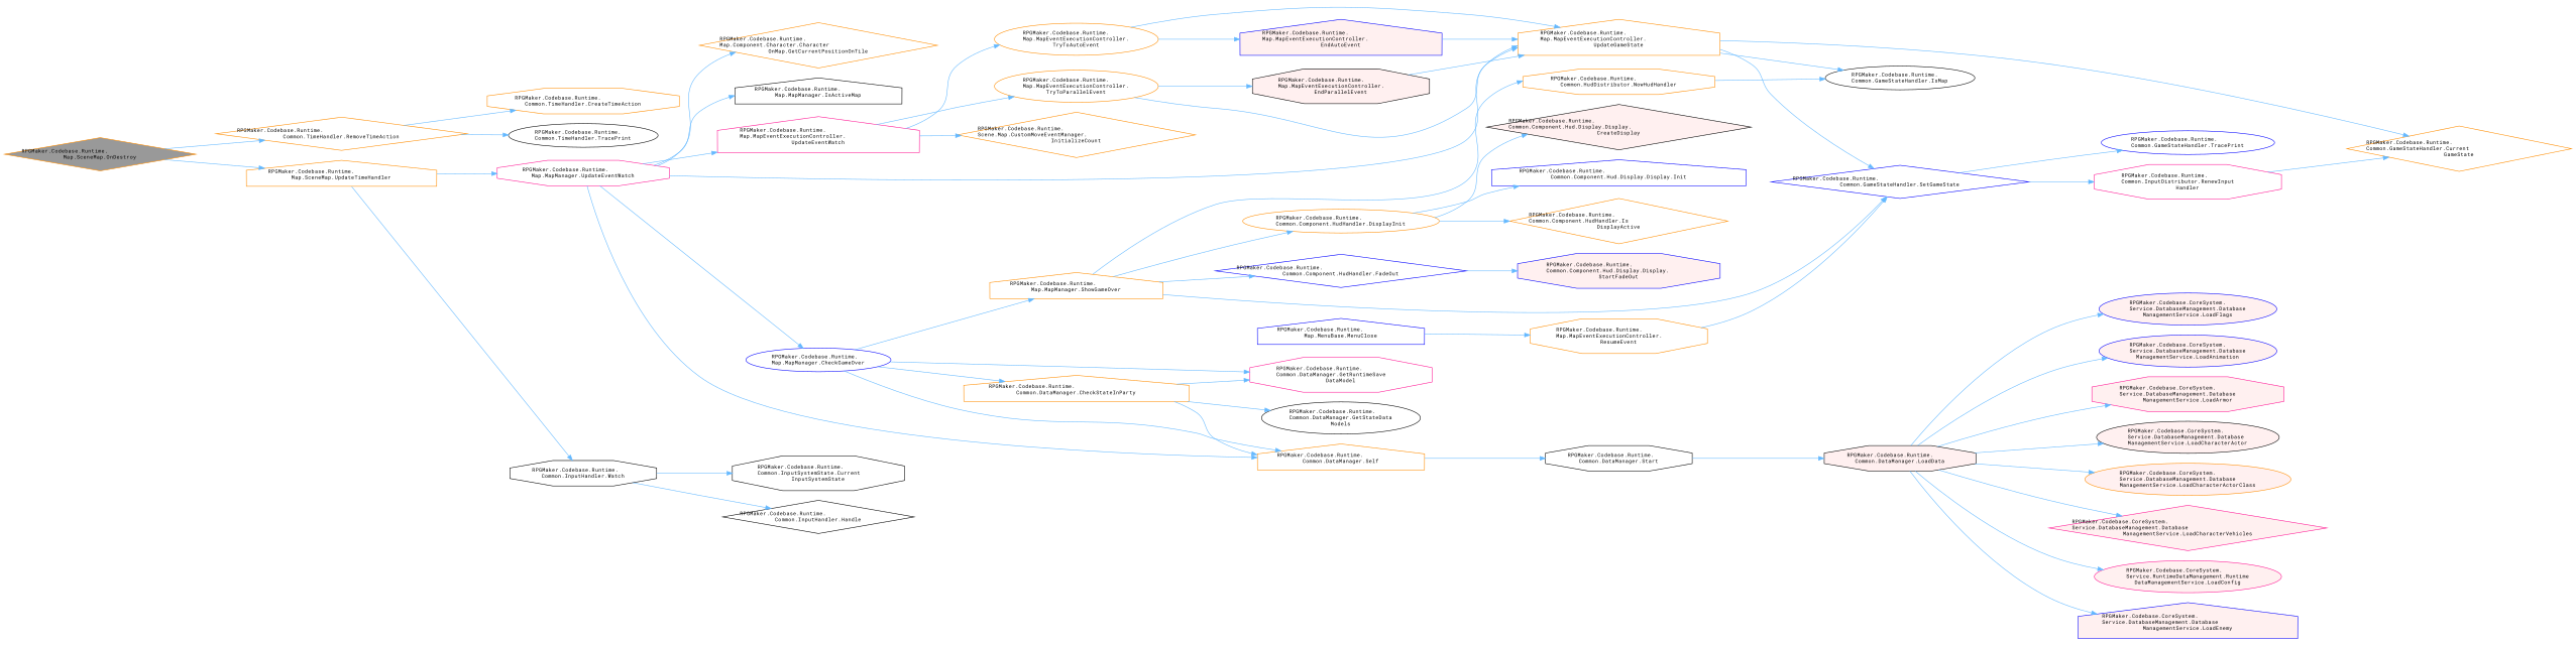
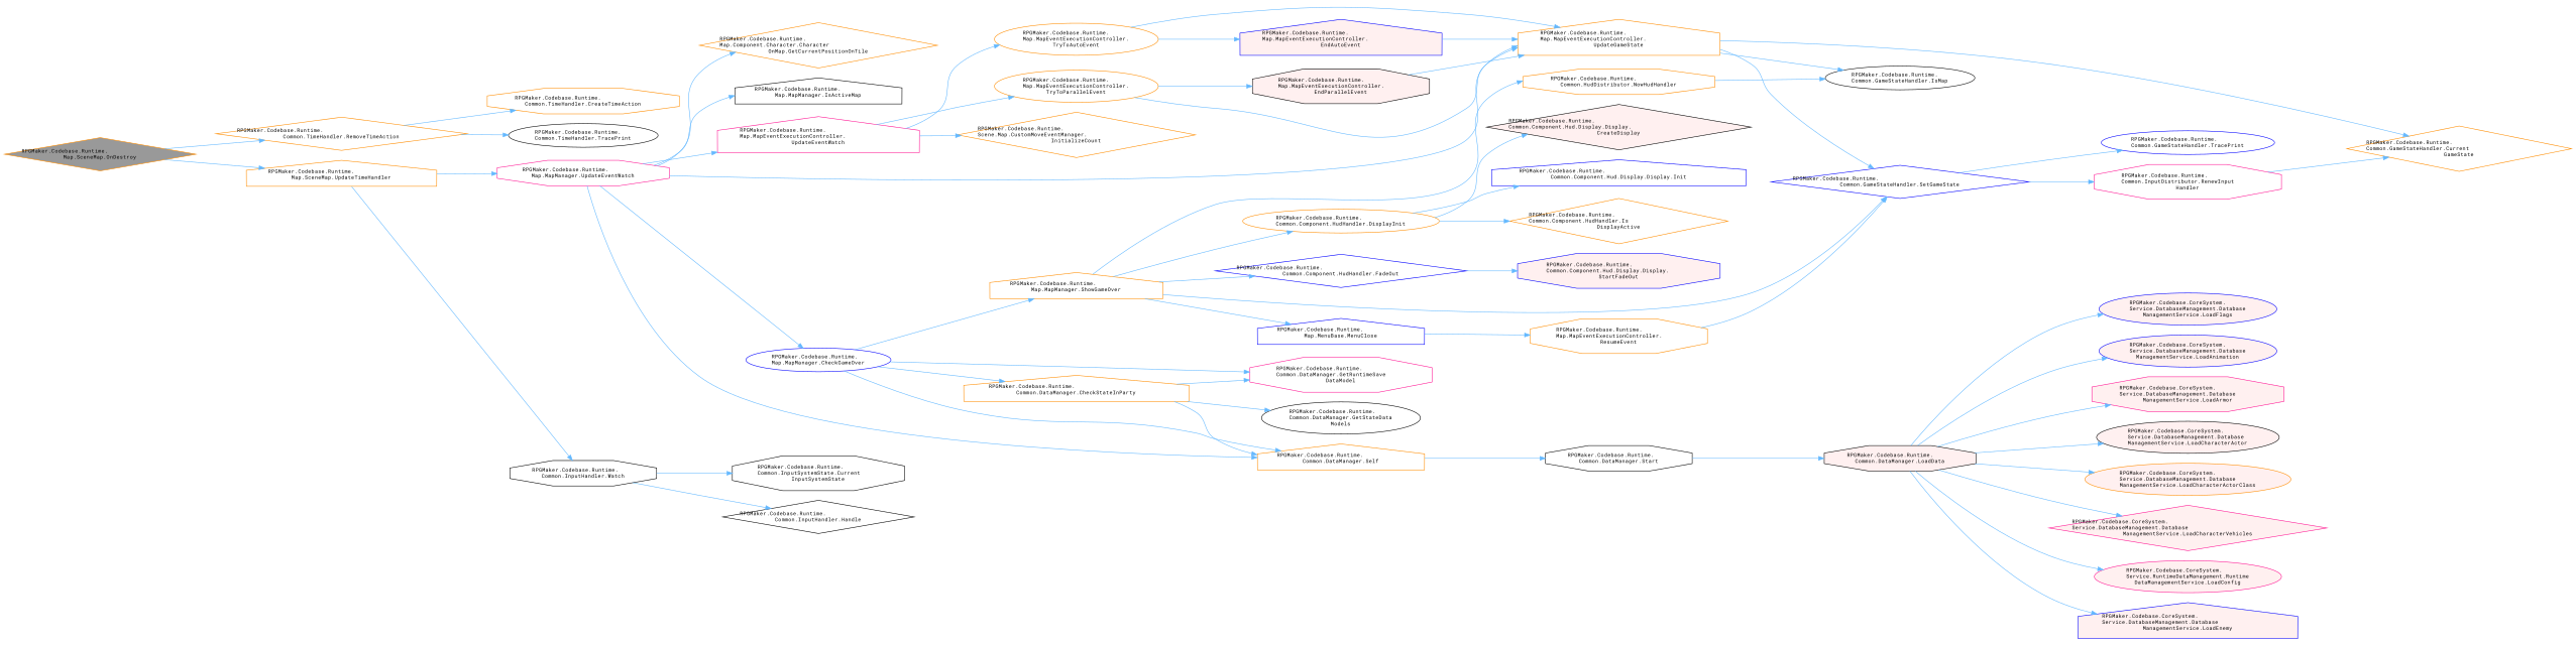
  digraph {
    fontname="Roboto Mono"
    rankdir=LR
    node [color=darkorange fillcolor=white fontname="Roboto Mono" fontsize=10 shape=octagon style=filled]
    edge [color=steelblue1 fontname="Roboto Mono" fontsize=10 labelfontname=Helvetica labelfontsize=10 style=solid]
    n1 [fillcolor=grey60 fontcolor=black height=0.2 label="RPGMaker.Codebase.Runtime.\lMap.SceneMap.OnDestroy" shape=diamond width=0.4]
    n2 [height=0.2 label="RPGMaker.Codebase.Runtime.\lCommon.TimeHandler.RemoveTimeAction" shape=diamond width=0.4]
    n3 [height=0.2 label="RPGMaker.Codebase.Runtime.\lMap.SceneMap.UpdateTimeHandler" shape=house width=0.4]
    n4 [height=0.2 label="RPGMaker.Codebase.Runtime.\lCommon.TimeHandler.CreateTimeAction" width=0.4]
    n5 [color=black height=0.2 label="RPGMaker.Codebase.Runtime.\lCommon.TimeHandler.TracePrint" shape=ellipse width=0.4]
    n6 [color=deeppink height=0.2 label="RPGMaker.Codebase.Runtime.\lMap.MapManager.UpdateEventWatch" width=0.4]
    n7 [color=black height=0.2 label="RPGMaker.Codebase.Runtime.\lCommon.InputHandler.Watch" width=0.4]
    n8 [color=blue height=0.2 label="RPGMaker.Codebase.Runtime.\lMap.MapManager.CheckGameOver" shape=ellipse width=0.4]
    n9 [height=0.2 label="RPGMaker.Codebase.Runtime.\lCommon.DataManager.Self" shape=house width=0.4]
    n10 [height=0.2 label="RPGMaker.Codebase.Runtime.\lMap.Component.Character.Character\lOnMap.GetCurrentPositionOnTile" shape=diamond width=0.4]
    n11 [color=black height=0.2 label="RPGMaker.Codebase.Runtime.\lMap.MapManager.IsActiveMap" shape=house width=0.4]
    n12 [color=deeppink height=0.2 label="RPGMaker.Codebase.Runtime.\lMap.MapEventExecutionController.\lUpdateEventWatch" shape=house width=0.4]
    n13 [height=0.2 label="RPGMaker.Codebase.Runtime.\lMap.MapEventExecutionController.\lUpdateGameState" shape=house width=0.4]
    n14 [color=black height=0.2 label="RPGMaker.Codebase.Runtime.\lCommon.InputSystemState.Current\lInputSystemState" width=0.4]
    n15 [color=black height=0.2 label="RPGMaker.Codebase.Runtime.\lCommon.InputHandler.Handle" shape=diamond width=0.4]
    n16 [height=0.2 label="RPGMaker.Codebase.Runtime.\lCommon.DataManager.CheckStateInParty" shape=house width=0.4]
    n17 [color=deeppink height=0.2 label="RPGMaker.Codebase.Runtime.\lCommon.DataManager.GetRuntimeSave\lDataModel" width=0.4]
    n18 [height=0.2 label="RPGMaker.Codebase.Runtime.\lMap.MapManager.ShowGameOver" shape=house width=0.4]
    n19 [color=black height=0.2 label="RPGMaker.Codebase.Runtime.\lCommon.DataManager.Start" width=0.4]
    n20 [height=0.2 label="RPGMaker.Codebase.Runtime.\lScene.Map.CustomMoveEventManager.\lInitializeCount" shape=diamond width=0.4]
    n21 [height=0.2 label="RPGMaker.Codebase.Runtime.\lMap.MapEventExecutionController.\lTryToAutoEvent" shape=ellipse width=0.4]
    n22 [height=0.2 label="RPGMaker.Codebase.Runtime.\lMap.MapEventExecutionController.\lTryToParallelEvent" shape=ellipse width=0.4]
    n23 [color=blue height=0.2 label="RPGMaker.Codebase.Runtime.\lCommon.GameStateHandler.SetGameState" shape=diamond width=0.4]
    n24 [height=0.2 label="RPGMaker.Codebase.Runtime.\lCommon.GameStateHandler.Current\lGameState" shape=diamond width=0.4]
    n25 [color=black height=0.2 label="RPGMaker.Codebase.Runtime.\lCommon.GameStateHandler.IsMap" shape=ellipse width=0.4]
    n26 [color=black height=0.2 label="RPGMaker.Codebase.Runtime.\lCommon.DataManager.GetStateData\lModels" shape=ellipse width=0.4]
    n27 [height=0.2 label="RPGMaker.Codebase.Runtime.\lCommon.Component.HudHandler.DisplayInit" shape=ellipse width=0.4]
    n28 [color=blue height=0.2 label="RPGMaker.Codebase.Runtime.\lCommon.Component.HudHandler.FadeOut" shape=diamond width=0.4]
    n29 [color=blue height=0.2 label="RPGMaker.Codebase.Runtime.\lMap.MenuBase.MenuClose" shape=house width=0.4]
    n30 [height=0.2 label="RPGMaker.Codebase.Runtime.\lCommon.HudDistributor.NowHudHandler" width=0.4]
    n31 [color=black fillcolor="#FFF0F0" height=0.2 label="RPGMaker.Codebase.Runtime.\lCommon.DataManager.LoadData" width=0.4]
    n32 [color=blue fillcolor="#FFF0F0" height=0.2 label="RPGMaker.Codebase.CoreSystem.\lService.DatabaseManagement.Database\lManagementService.LoadAnimation" shape=ellipse width=0.4]
    n33 [color=deeppink fillcolor="#FFF0F0" height=0.2 label="RPGMaker.Codebase.CoreSystem.\lService.DatabaseManagement.Database\lManagementService.LoadArmor" width=0.4]
    n34 [color=black fillcolor="#FFF0F0" height=0.2 label="RPGMaker.Codebase.CoreSystem.\lService.DatabaseManagement.Database\lManagementService.LoadCharacterActor" shape=ellipse width=0.4]
    n35 [fillcolor="#FFF0F0" height=0.2 label="RPGMaker.Codebase.CoreSystem.\lService.DatabaseManagement.Database\lManagementService.LoadCharacterActorClass" shape=ellipse width=0.4]
    n36 [color=deeppink fillcolor="#FFF0F0" height=0.2 label="RPGMaker.Codebase.CoreSystem.\lService.DatabaseManagement.Database\lManagementService.LoadCharacterVehicles" shape=diamond width=0.4]
    n37 [color=deeppink fillcolor="#FFF0F0" height=0.2 label="RPGMaker.Codebase.CoreSystem.\lService.RuntimeDataManagement.Runtime\lDataManagementService.LoadConfig" shape=ellipse width=0.4]
    n38 [color=blue fillcolor="#FFF0F0" height=0.2 label="RPGMaker.Codebase.CoreSystem.\lService.DatabaseManagement.Database\lManagementService.LoadEnemy" shape=house width=0.4]
    n39 [color=blue fillcolor="#FFF0F0" height=0.2 label="RPGMaker.Codebase.CoreSystem.\lService.DatabaseManagement.Database\lManagementService.LoadFlags" shape=ellipse width=0.4]
    n40 [color=black fillcolor="#FFF0F0" height=0.2 label="RPGMaker.Codebase.Runtime.\lCommon.Component.Hud.Display.Display.\lCreateDisplay" shape=diamond width=0.4]
    n41 [color=blue height=0.2 label="RPGMaker.Codebase.Runtime.\lCommon.Component.Hud.Display.Display.Init" shape=house width=0.4]
    n42 [height=0.2 label="RPGMaker.Codebase.Runtime.\lCommon.Component.HudHandler.Is\lDisplayActive" shape=diamond width=0.4]
    n43 [color=blue fillcolor="#FFF0F0" height=0.2 label="RPGMaker.Codebase.Runtime.\lCommon.Component.Hud.Display.Display.\lStartFadeOut" width=0.4]
    n44 [height=0.2 label="RPGMaker.Codebase.Runtime.\lMap.MapEventExecutionController.\lResumeEvent" width=0.4]
    n45 [color=deeppink height=0.2 label="RPGMaker.Codebase.Runtime.\lCommon.InputDistributor.RenewInput\lHandler" width=0.4]
    n46 [color=blue height=0.2 label="RPGMaker.Codebase.Runtime.\lCommon.GameStateHandler.TracePrint" shape=ellipse width=0.4]
    n47 [color=blue fillcolor="#FFF0F0" height=0.2 label="RPGMaker.Codebase.Runtime.\lMap.MapEventExecutionController.\lEndAutoEvent" shape=house width=0.4]
    n48 [color=black fillcolor="#FFF0F0" height=0.2 label="RPGMaker.Codebase.Runtime.\lMap.MapEventExecutionController.\lEndParallelEvent" width=0.4]
    n1 -> n2
    n1 -> n3
    n2 -> n4
    n2 -> n5
    n3 -> n6
    n3 -> n7
    n6 -> n8
    n6 -> n9
    n6 -> n10
    n6 -> n11
    n6 -> n12
    n6 -> n13
    n7 -> n14
    n7 -> n15
    n8 -> n9
    n8 -> n16
    n8 -> n17
    n8 -> n18
    n9 -> n19
    n12 -> n20
    n12 -> n21
    n12 -> n22
    n13 -> n23
    n13 -> n24
    n13 -> n25
    n16 -> n9
    n16 -> n17
    n16 -> n26
    n18 -> n23
    n18 -> n27
    n18 -> n28
+   n18 -> n29
    n18 -> n30
    n19 -> n31
    n21 -> n13
    n21 -> n47
    n22 -> n13
    n22 -> n48
    n23 -> n45
    n23 -> n46
    n27 -> n40
    n27 -> n41
    n27 -> n42
    n28 -> n43
    n29 -> n44
    n30 -> n25
    n31 -> n32
    n31 -> n33
    n31 -> n34
    n31 -> n35
    n31 -> n36
    n31 -> n37
    n31 -> n38
    n31 -> n39
    n44 -> n23
    n45 -> n24
    n47 -> n13
    n48 -> n13
  }
